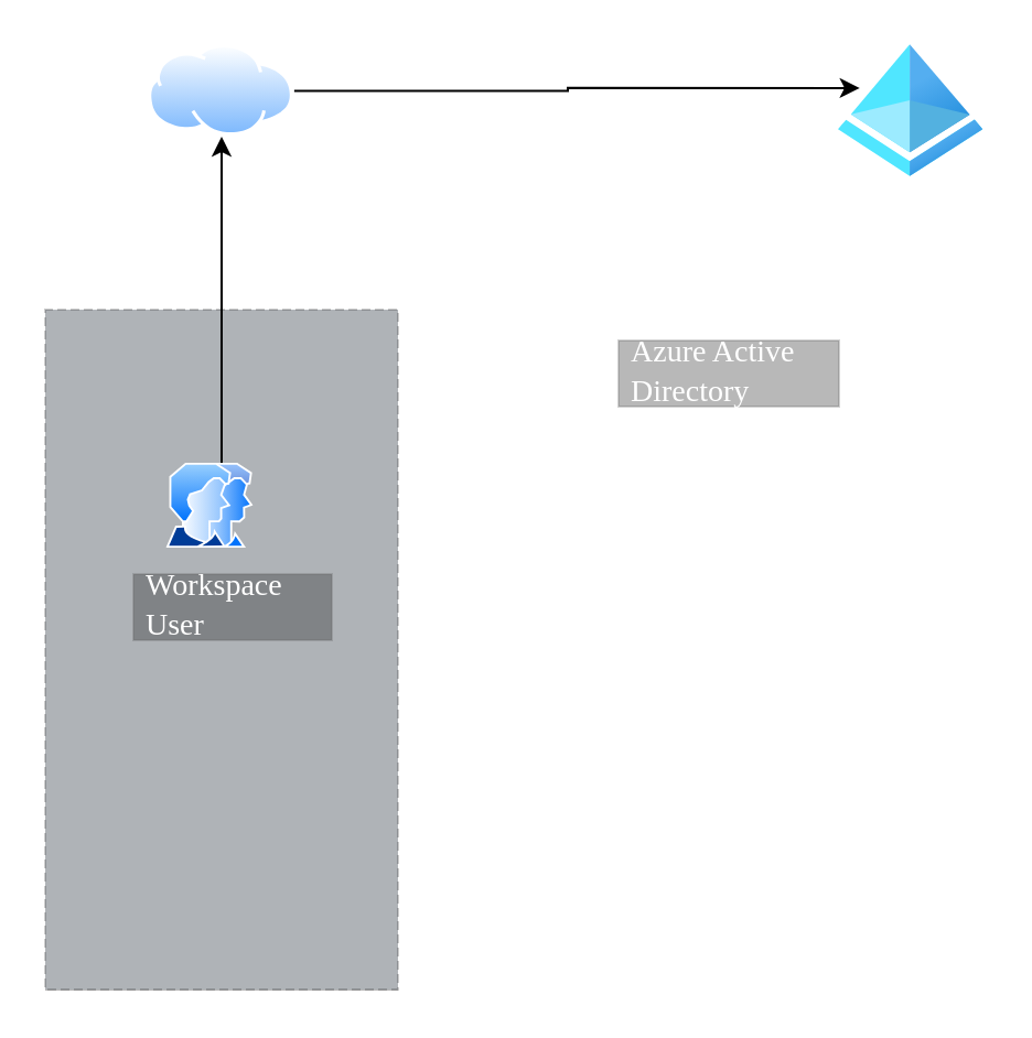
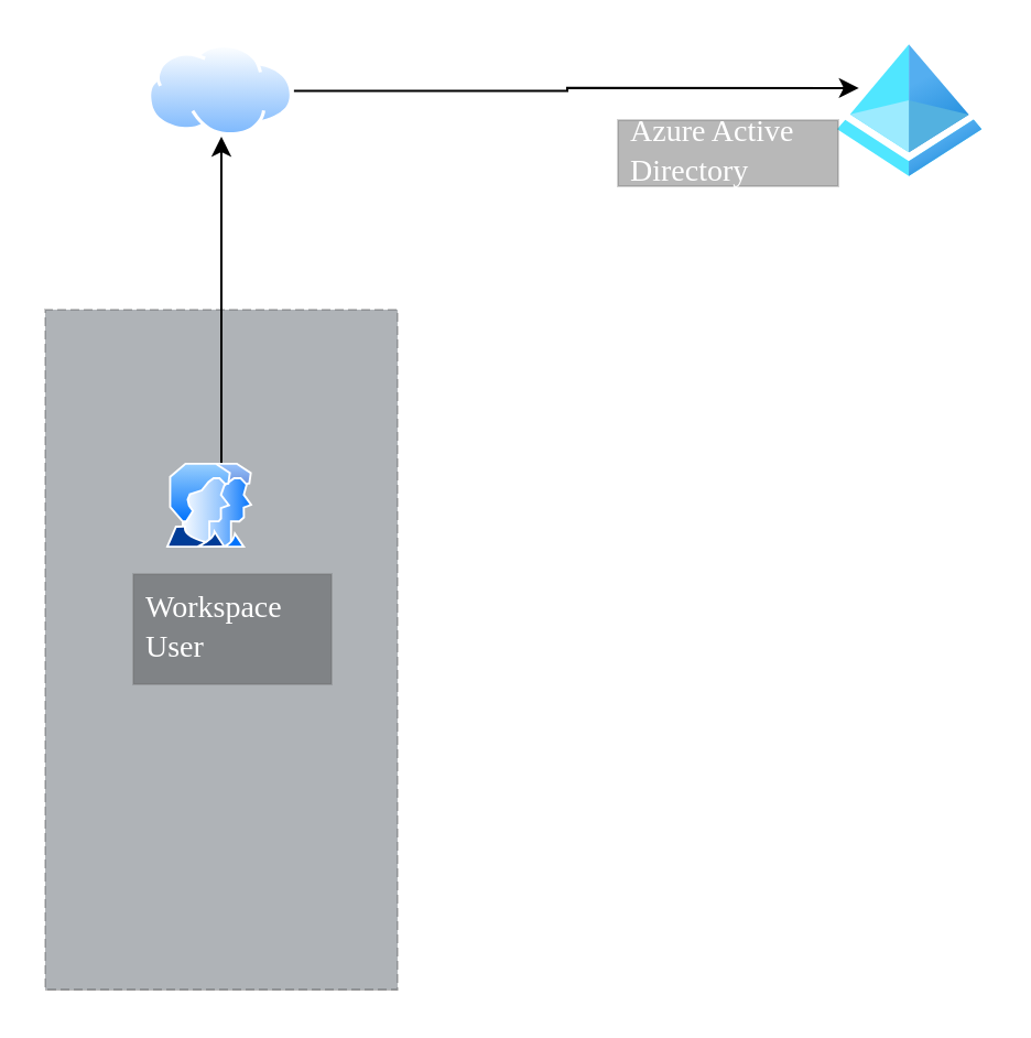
  <mxCell id="0" />
  <mxCell id="1" parent="0" />
  <mxCell id="2" value="" style="image;aspect=fixed;perimeter=ellipsePerimeter;html=1;align=center;shadow=0;dashed=0;spacingTop=3;image=img/lib/active_directory/internet_cloud.svg;" vertex="1" parent="1"><mxGeometry x="67.07" y="20" width="65.87" height="41.5" as="geometry" /></mxCell>
  <mxCell id="3" value="" style="shape=table;startSize=0;container=1;collapsible=0;childLayout=tableLayout;fillColor=#BAD4F3;opacity=20;gradientColor=none;swimlaneFillColor=none;dashed=1;" vertex="1" parent="1"><mxGeometry x="20" y="140" width="160" height="308.5" as="geometry" /></mxCell>
  <mxCell id="4" value="" style="shape=tableRow;horizontal=0;startSize=0;swimlaneHead=0;swimlaneBody=0;strokeColor=inherit;top=0;left=0;bottom=0;right=0;collapsible=0;dropTarget=0;fillColor=none;points=[[0,0.5],[1,0.5]];portConstraint=eastwest;" vertex="1" parent="3"><mxGeometry width="160" height="309" as="geometry" /></mxCell>
  <mxCell id="5" value="" style="shape=partialRectangle;html=1;whiteSpace=wrap;connectable=0;strokeColor=default;overflow=hidden;fillColor=#141414;top=0;left=0;bottom=0;right=0;pointerEvents=1;dashed=1;strokeWidth=12;perimeterSpacing=6;opacity=30;" vertex="1" parent="4"><mxGeometry width="160" height="309" as="geometry"><mxRectangle width="160" height="309" as="alternateBounds" /></mxGeometry></mxCell>
  <mxCell id="6" style="edgeStyle=orthogonalEdgeStyle;rounded=0;orthogonalLoop=1;jettySize=auto;html=1;entryX=0.5;entryY=1;entryDx=0;entryDy=0;" edge="1" parent="1" source="7" target="2"><mxGeometry relative="1" as="geometry"><Array as="points"><mxPoint x="100" y="180" /><mxPoint x="100" y="180" /></Array></mxGeometry></mxCell>
  <mxCell id="7" value="" style="image;aspect=fixed;perimeter=ellipsePerimeter;html=1;align=center;shadow=0;dashed=0;spacingTop=3;image=img/lib/active_directory/user_accounts.svg;" vertex="1" parent="1"><mxGeometry x="75.15" y="210" width="39.69" height="38.5" as="geometry" /></mxCell>
- <mxCell id="8" value="&lt;font color=&quot;#ffffff&quot; face=&quot;Verdana&quot;&gt;Workspace User&lt;/font&gt;" style="strokeWidth=1;shadow=0;dashed=0;align=center;html=1;shape=mxgraph.mockup.text.textBox;fontColor=#666666;align=left;fontSize=14;spacingLeft=4;spacingTop=-3;whiteSpace=wrap;strokeColor=#666666;mainText=;fillColor=#141414;opacity=30;" vertex="1" parent="1"><mxGeometry x="60" y="260" width="90" height="30" as="geometry" /></mxCell>
+ <mxCell id="8" value="&lt;font color=&quot;#ffffff&quot; face=&quot;Verdana&quot;&gt;Workspace User&lt;/font&gt;" style="strokeWidth=1;shadow=0;dashed=0;align=center;html=1;shape=mxgraph.mockup.text.textBox;fontColor=#666666;align=left;fontSize=14;spacingLeft=4;spacingTop=-3;whiteSpace=wrap;strokeColor=#666666;mainText=;fillColor=#141414;opacity=30;" vertex="1" parent="1"><mxGeometry x="60" y="260" width="90" height="50" as="geometry" /></mxCell>
  <mxCell id="9" value="" style="image;aspect=fixed;html=1;points=[];align=center;fontSize=12;image=img/lib/azure2/identity/Azure_Active_Directory.svg;" vertex="1" parent="1"><mxGeometry x="380" y="20" width="65.63" height="60" as="geometry" /></mxCell>
  <mxCell id="10" style="edgeStyle=orthogonalEdgeStyle;rounded=0;orthogonalLoop=1;jettySize=auto;html=1;entryX=0.143;entryY=0.324;entryDx=0;entryDy=0;entryPerimeter=0;" edge="1" parent="1" source="2" target="9"><mxGeometry relative="1" as="geometry"><Array as="points"><mxPoint x="257" y="41" /><mxPoint x="257" y="39" /></Array></mxGeometry></mxCell>
- <mxCell id="11" value="&lt;font color=&quot;#ffffff&quot; face=&quot;Verdana&quot;&gt;Azure Active Directory&lt;/font&gt;" style="strokeWidth=1;shadow=0;dashed=0;align=center;html=1;shape=mxgraph.mockup.text.textBox;fontColor=#666666;align=left;fontSize=14;spacingLeft=4;spacingTop=-3;whiteSpace=wrap;strokeColor=#666666;mainText=;fillColor=#141414;opacity=30;" vertex="1" parent="1"><mxGeometry x="280" y="154" width="100" height="30" as="geometry" /></mxCell>
+ <mxCell id="11" value="&lt;font color=&quot;#ffffff&quot; face=&quot;Verdana&quot;&gt;Azure Active Directory&lt;/font&gt;" style="strokeWidth=1;shadow=0;dashed=0;align=center;html=1;shape=mxgraph.mockup.text.textBox;fontColor=#666666;align=left;fontSize=14;spacingLeft=4;spacingTop=-3;whiteSpace=wrap;strokeColor=#666666;mainText=;fillColor=#141414;opacity=30;" vertex="1" parent="1"><mxGeometry x="280" y="54" width="100" height="30" as="geometry" /></mxCell>
